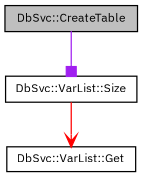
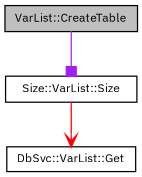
  digraph {
    fontname="IBM Plex Sans"
    rankdir=TB
    node [color=black fontname="IBM Plex Sans" fontsize=10 shape=record]
    edge [fontname="IBM Plex Sans" fontsize=10 labelfontname=FreeSans labelfontsize=10 style=solid]
-   n1 [fillcolor=grey75 fontcolor=black height=0.2 label="DbSvc::CreateTable" style=filled width=0.4]
-   n2 [height=0.2 label="DbSvc::VarList::Size" width=0.4]
+   n1 [fillcolor=grey75 fontcolor=black height=0.2 label="VarList::CreateTable" style=filled width=0.4]
+   n2 [height=0.2 label="Size::VarList::Size" width=0.4]
    n3 [height=0.2 label="DbSvc::VarList::Get" width=0.4]
    n1 -> n2 [arrowhead=box color=purple]
    n2 -> n3 [arrowhead=vee color=red]
  }
